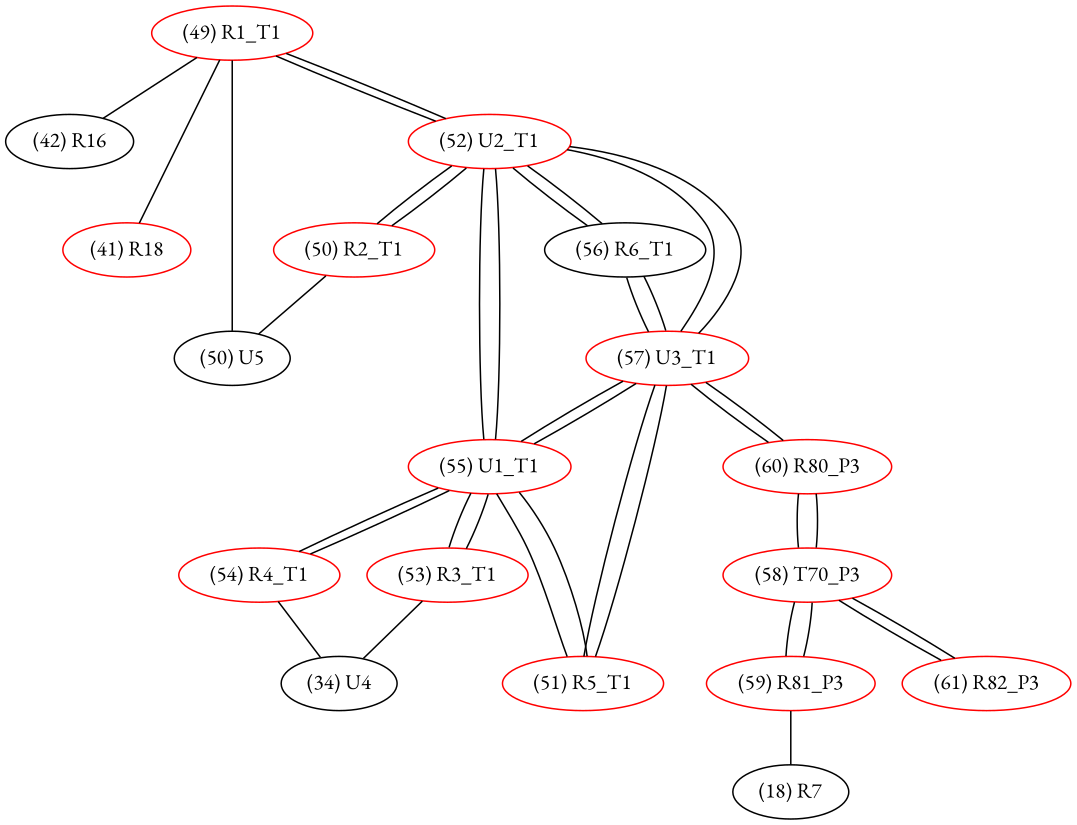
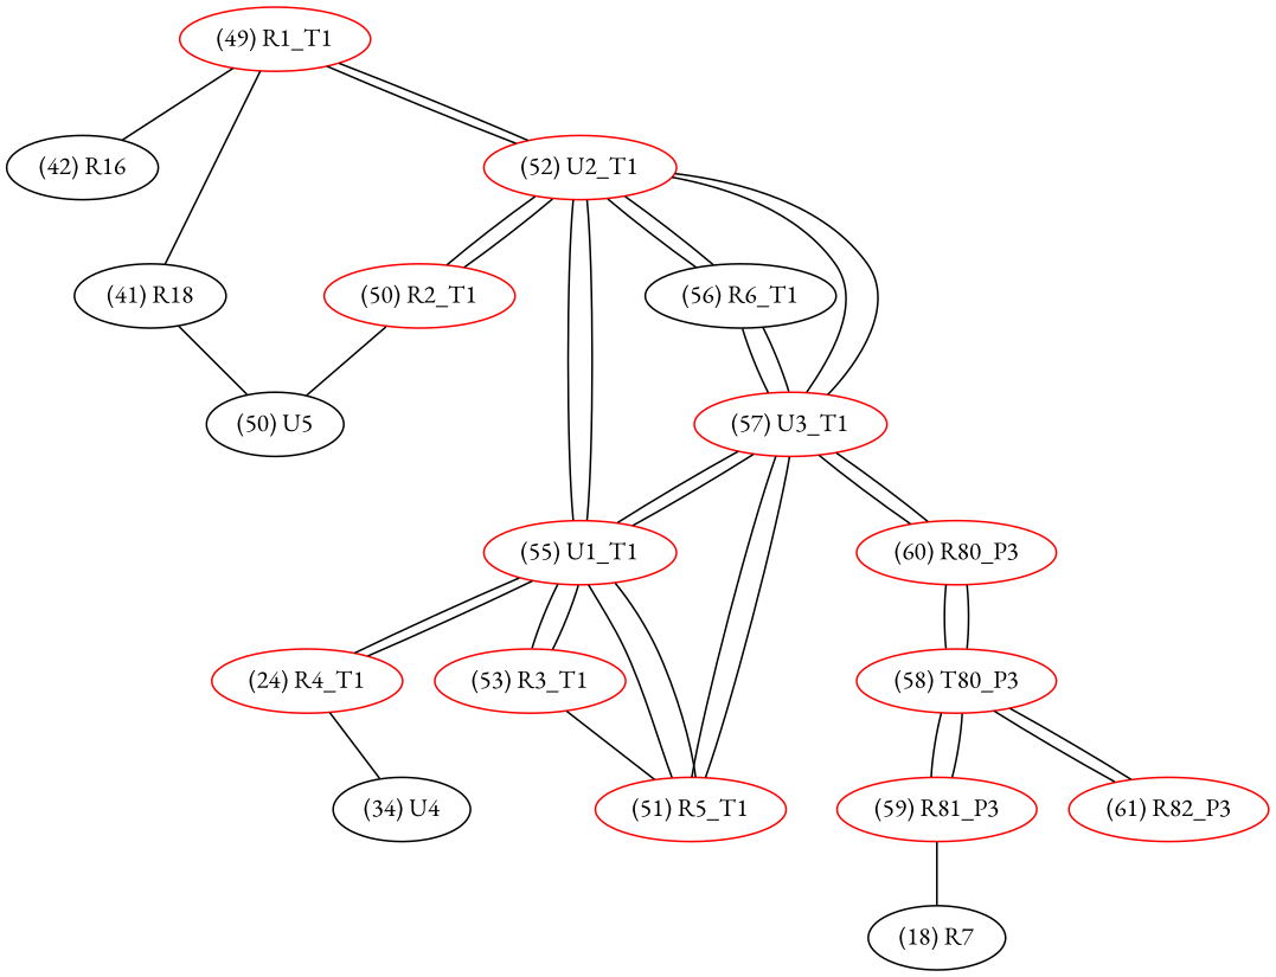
  graph {
    fontname="EB Garamond"
    node [color=red fontname="EB Garamond"]
    edge [fontname="EB Garamond"]
    n1 [label="(49) R1_T1"]
    n2 [label="(42) R16" color=""]
-   n3 [label="(41) R18"]
+   n3 [label="(41) R18" color=""]
    n4 [label="(50) U5" color=""]
    n5 [label="(52) U2_T1"]
    n6 [label="(50) R2_T1"]
    n7 [label="(57) U3_T1"]
    n8 [label="(55) U1_T1"]
    n9 [color=black label="(56) R6_T1"]
    n10 [label="(51) R5_T1"]
    n11 [label="(60) R80_P3"]
    n12 [label="(53) R3_T1"]
-   n13 [label="(54) R4_T1"]
-   n14 [label="(58) T70_P3"]
+   n13 [label="(24) R4_T1"]
+   n14 [label="(58) T80_P3"]
    n15 [label="(34) U4" color=""]
    n16 [label="(59) R81_P3"]
    n17 [label="(61) R82_P3"]
    n18 [label="(18) R7" color=""]
    n1 -- n2
    n1 -- n3
-   n1 -- n4
+   n3 -- n4
    n1 -- n5
    n5 -- n1
    n5 -- n6
    n5 -- n7
    n5 -- n8
    n5 -- n9
    n6 -- n4
    n6 -- n5
    n7 -- n5
    n7 -- n8
    n7 -- n9
    n7 -- n10
    n7 -- n11
    n8 -- n5
    n8 -- n7
    n8 -- n10
    n8 -- n12
    n8 -- n13
    n9 -- n5
    n9 -- n7
    n10 -- n7
    n10 -- n8
    n11 -- n7
    n11 -- n14
    n12 -- n8
-   n12 -- n15
+   n12 -- n10
    n13 -- n8
    n13 -- n15
    n14 -- n11
    n14 -- n16
    n14 -- n17
    n16 -- n14
    n16 -- n18
    n17 -- n14
  }
